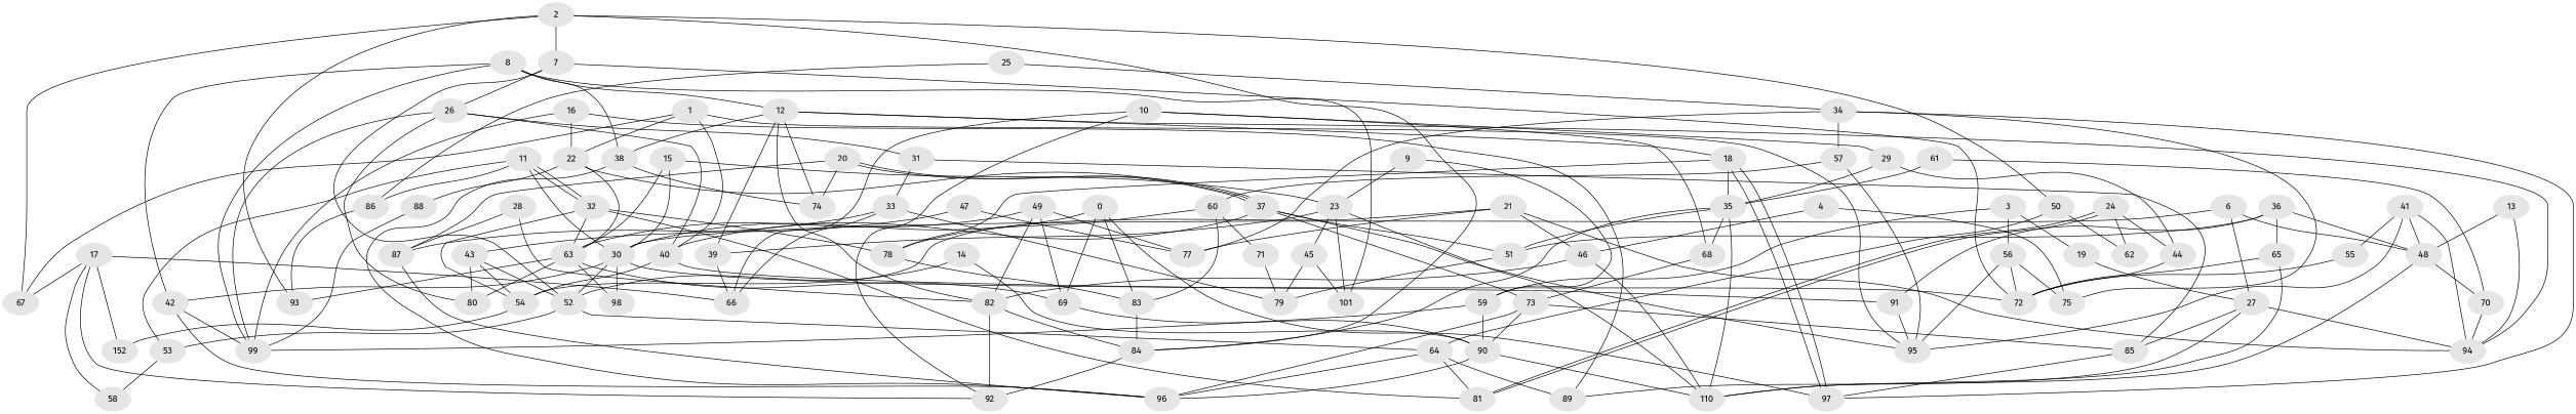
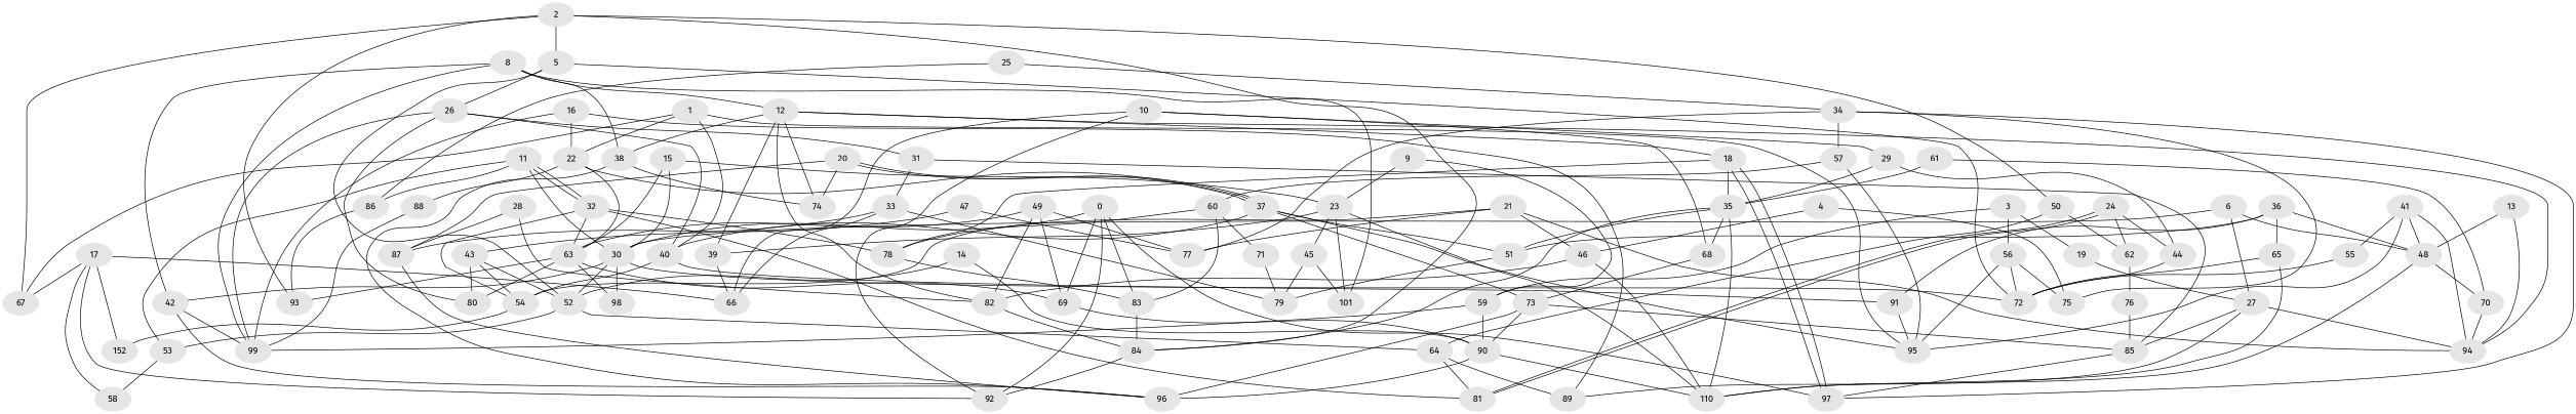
  graph {
    fontname="Fira Sans"
    node [color=gray90 fontname="Fira Sans" style=filled]
    edge [fontname="Fira Sans"]
    1
    22
    40
    67
    95
    63
    37
    88
    54
    91
    2
-   5 [label=7]
+   5
    50
    84
    93
    26
    52
    72
    62
    64
    92
    3
    19
    56
    59
    27
    75
    99
    90
    4
    46
    82
    n33 [label=110]
    31
    80
    53
    6
    30
    48
    94
    89
    85
    42
    98
    70
    n46 [label=0]
    69
    83
    97
    8
    12
    38
    101
    18
    39
    74
    96
    9
    23
    45
    10
    29
    66
    68
    35
    44
    73
    11
    32
    86
    78
    81
    58
    13
    14
    15
    16
    17
    n79 [label=152]
    51
    20
    87
    21
    77
    79
    24
+   76
    25
    34
    57
    33
    28
    43
    60
    36
    65
    41
    55
    47
    49
    71
    61
    1 -- 22
    1 -- 40
    1 -- 67
    1 -- 95
    22 -- 63
    22 -- 37
    22 -- 88
    40 -- 54
    40 -- 91
    63 -- 93
    63 -- 80
    63 -- 98
    63 -- 69
    37 -- 40
    37 -- 95
    37 -- 73
    37 -- 51
    88 -- 99
    54 -- n79
    91 -- 95
    2 -- 67
    2 -- 5
    2 -- 50
    2 -- 84
    2 -- 93
    5 -- 26
    5 -- 52
    5 -- 72
    50 -- 62
    50 -- 64
    84 -- 92
    26 -- 40
    26 -- 99
    26 -- 31
    26 -- 80
    52 -- 64
    52 -- 53
+   62 -- 76
    64 -- 89
-   64 -- 96
    64 -- 81
    3 -- 19
    3 -- 56
    3 -- 59
    19 -- 27
    56 -- 95
    56 -- 72
    56 -- 75
    59 -- 99
    59 -- 90
    27 -- 94
    27 -- 89
    27 -- 85
    90 -- n33
    90 -- 96
    4 -- 75
    4 -- 46
    46 -- 82
    46 -- n33
    82 -- 84
    31 -- 85
    31 -- 33
    53 -- 58
    6 -- 27
    6 -- 30
    6 -- 48
    30 -- 52
    30 -- 72
    30 -- 42
    30 -- 98
    48 -- n33
    48 -- 70
    85 -- 97
    42 -- 99
    42 -- 96
    70 -- 94
-   82 -- 92
+   n46 -- 92
    n46 -- 30
    n46 -- 69
    n46 -- 83
    n46 -- 97
    69 -- 90
    83 -- 84
    8 -- 99
    8 -- 42
    8 -- 12
    8 -- 38
    8 -- 101
    12 -- 82
    12 -- 94
    12 -- 38
    12 -- 18
    12 -- 39
    12 -- 74
    38 -- 74
    38 -- 96
    18 -- 97
    18 -- 97
    18 -- 35
    18 -- 78
    39 -- 66
    9 -- 59
    9 -- 23
    23 -- n33
    23 -- 101
    23 -- 39
    23 -- 45
    45 -- 101
    45 -- 79
    10 -- 92
    10 -- 29
    10 -- 66
    10 -- 68
    29 -- 35
    29 -- 44
    68 -- 73
    35 -- 84
    35 -- n33
    35 -- 68
    35 -- 51
    44 -- 72
    73 -- 90
    73 -- 85
    73 -- 96
    11 -- 53
    11 -- 30
    11 -- 32
    11 -- 32
    11 -- 86
    32 -- 63
    32 -- 54
    32 -- 78
    32 -- 81
    86 -- 93
    78 -- 83
    13 -- 48
    13 -- 94
    14 -- 52
    14 -- 90
    15 -- 63
    15 -- 30
    15 -- 23
    16 -- 22
    16 -- 99
    16 -- 89
    17 -- 67
    17 -- 92
    17 -- 66
    17 -- 58
    17 -- n79
    51 -- 79
    20 -- 37
    20 -- 37
    20 -- 74
    20 -- 87
    87 -- 96
    21 -- 54
    21 -- 46
    21 -- 94
    21 -- 77
    24 -- 62
    24 -- 44
    24 -- 81
    24 -- 81
+   76 -- 85
    25 -- 86
    25 -- 34
    34 -- 75
    34 -- 97
    34 -- 77
    34 -- 57
    57 -- 95
    57 -- 60
    33 -- 66
    33 -- 79
    33 -- 43
    28 -- 82
    28 -- 87
    43 -- 54
    43 -- 52
    43 -- 80
    60 -- 83
    60 -- 78
    60 -- 71
    36 -- 91
    36 -- 48
    36 -- 51
    36 -- 65
    65 -- 72
    65 -- n33
    41 -- 95
    41 -- 48
    41 -- 94
    41 -- 55
    55 -- 72
    47 -- 87
    47 -- 77
    49 -- 63
    49 -- 82
    49 -- 69
    49 -- 77
    71 -- 79
    61 -- 70
    61 -- 35
  }
